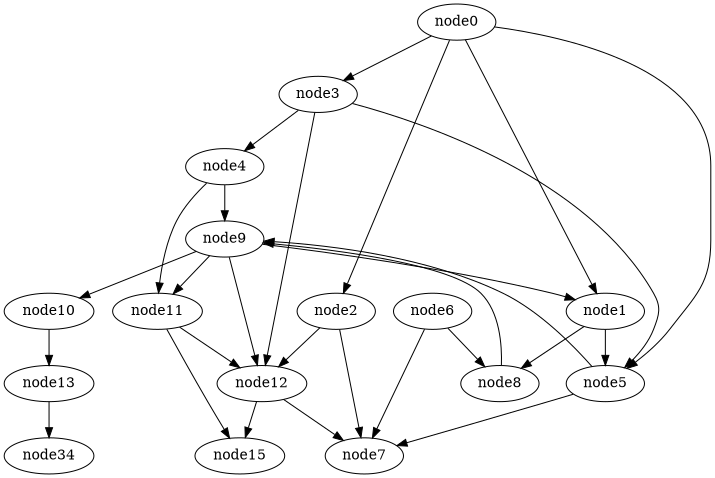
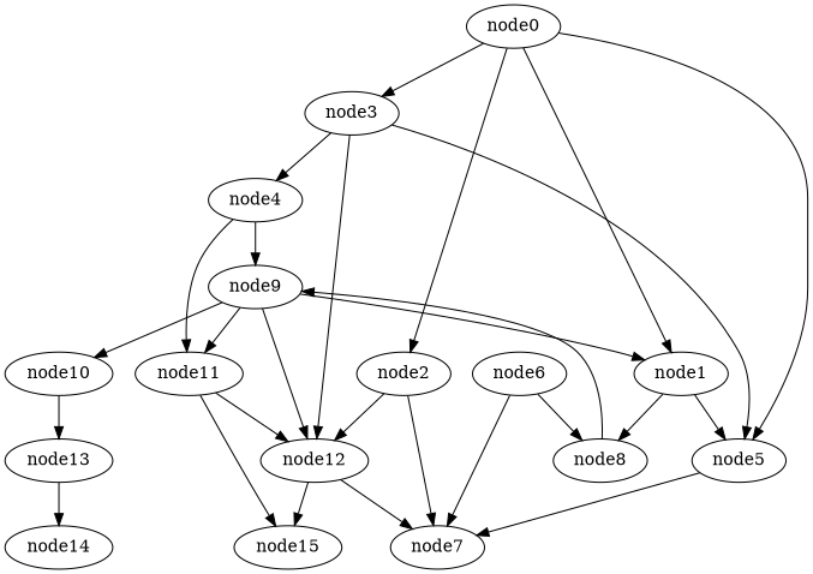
  digraph {
    node13
-   node14 [label=node34]
+   node14
    node12
    node15
    node7
    node11
    node10
    node9
    node1
    node8
    node6
    node5
    node4
    node3
    node2
    node0
    node13 -> node14
    node12 -> node15
    node12 -> node7
    node11 -> node12
    node11 -> node15
    node10 -> node13
    node9 -> node12
    node9 -> node11
    node9 -> node10
    node9 -> node1
    node1 -> node8
    node1 -> node5
    node8 -> node9
    node6 -> node7
    node6 -> node8
    node5 -> node7
-   node5 -> node9
    node4 -> node11
    node4 -> node9
    node3 -> node12
    node3 -> node5
    node3 -> node4
    node2 -> node12
    node2 -> node7
    node0 -> node1
    node0 -> node5
    node0 -> node3
    node0 -> node2
  }
